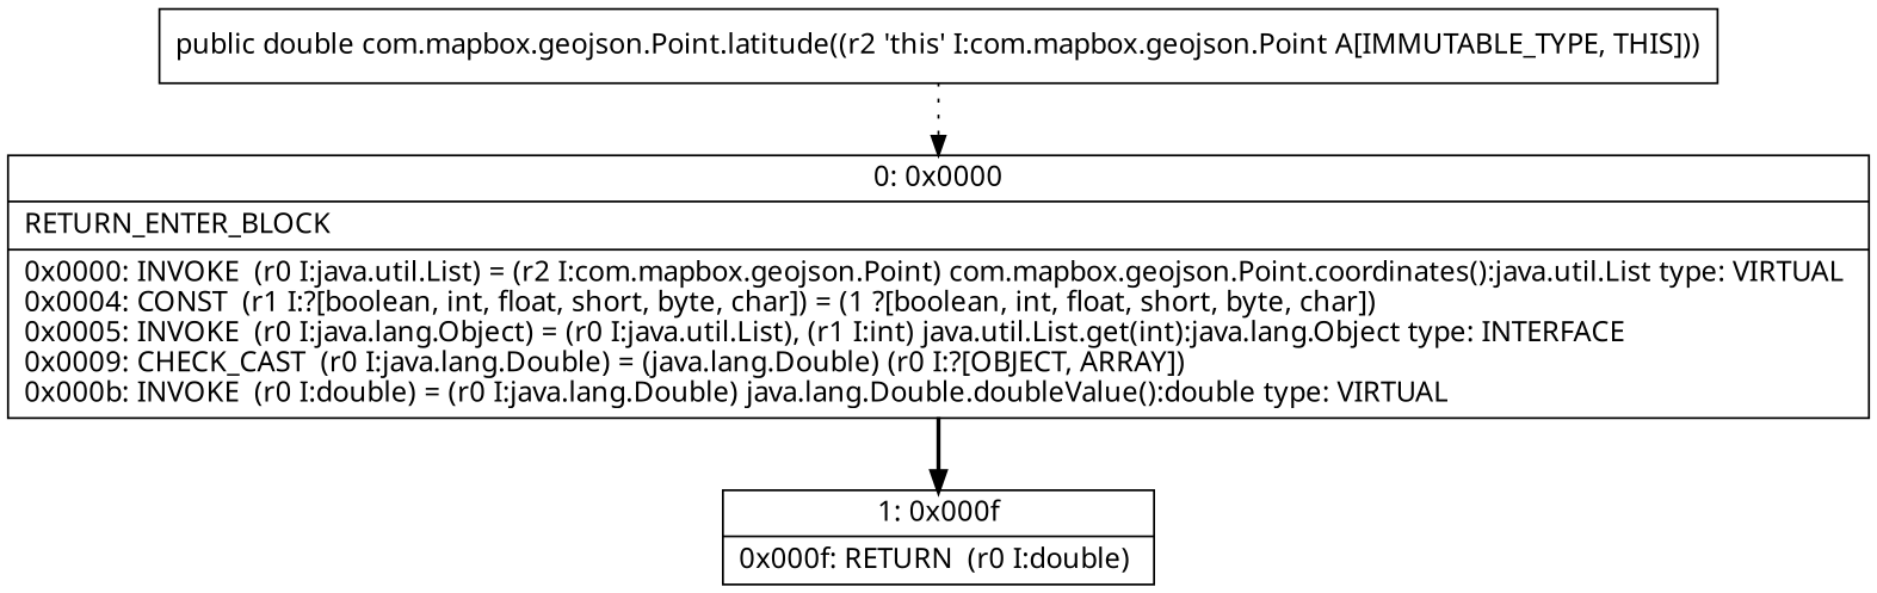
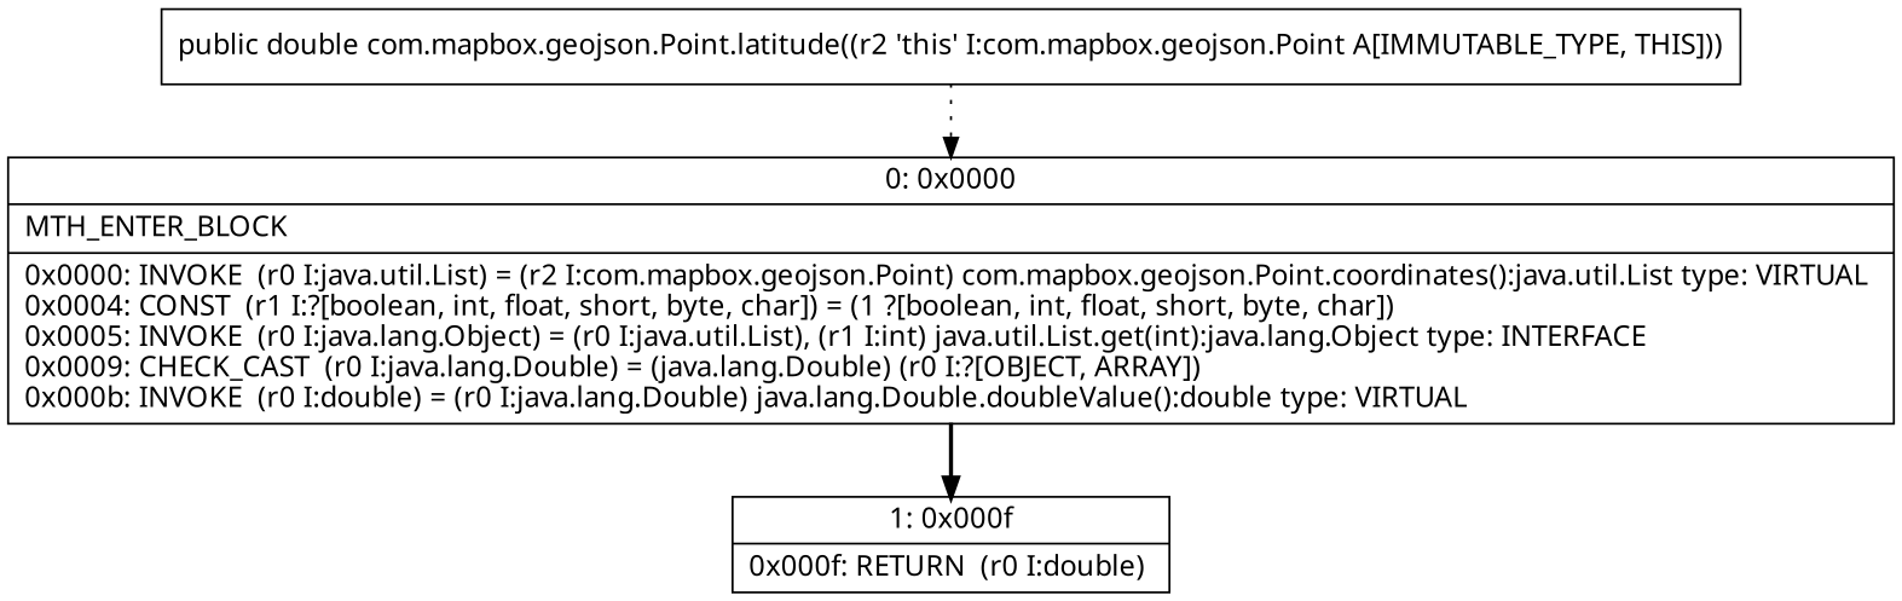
  digraph {
    fontname="Noto Sans"
    node [shape=record fontname="Noto Sans"]
    edge [fontname="Noto Sans"]
-   n1 [label="{0\:\ 0x0000|RETURN_ENTER_BLOCK\l|0x0000: INVOKE  (r0 I:java.util.List) = (r2 I:com.mapbox.geojson.Point) com.mapbox.geojson.Point.coordinates():java.util.List type: VIRTUAL \l0x0004: CONST  (r1 I:?[boolean, int, float, short, byte, char]) = (1 ?[boolean, int, float, short, byte, char]) \l0x0005: INVOKE  (r0 I:java.lang.Object) = (r0 I:java.util.List), (r1 I:int) java.util.List.get(int):java.lang.Object type: INTERFACE \l0x0009: CHECK_CAST  (r0 I:java.lang.Double) = (java.lang.Double) (r0 I:?[OBJECT, ARRAY]) \l0x000b: INVOKE  (r0 I:double) = (r0 I:java.lang.Double) java.lang.Double.doubleValue():double type: VIRTUAL \l}"]
+   n1 [label="{0\:\ 0x0000|MTH_ENTER_BLOCK\l|0x0000: INVOKE  (r0 I:java.util.List) = (r2 I:com.mapbox.geojson.Point) com.mapbox.geojson.Point.coordinates():java.util.List type: VIRTUAL \l0x0004: CONST  (r1 I:?[boolean, int, float, short, byte, char]) = (1 ?[boolean, int, float, short, byte, char]) \l0x0005: INVOKE  (r0 I:java.lang.Object) = (r0 I:java.util.List), (r1 I:int) java.util.List.get(int):java.lang.Object type: INTERFACE \l0x0009: CHECK_CAST  (r0 I:java.lang.Double) = (java.lang.Double) (r0 I:?[OBJECT, ARRAY]) \l0x000b: INVOKE  (r0 I:double) = (r0 I:java.lang.Double) java.lang.Double.doubleValue():double type: VIRTUAL \l}"]
    n2 [label="{1\:\ 0x000f|0x000f: RETURN  (r0 I:double) \l}"]
    n3 [label="{public double com.mapbox.geojson.Point.latitude((r2 'this' I:com.mapbox.geojson.Point A[IMMUTABLE_TYPE, THIS])) }"]
    n1 -> n2 [style=bold]
    n3 -> n1 [style=dotted]
  }
